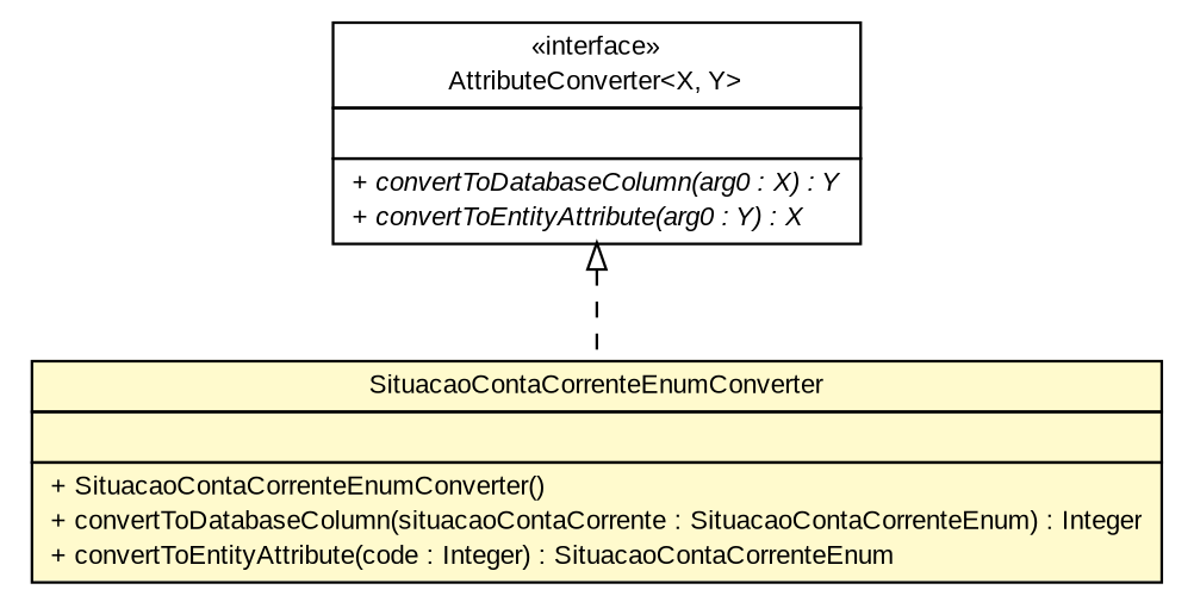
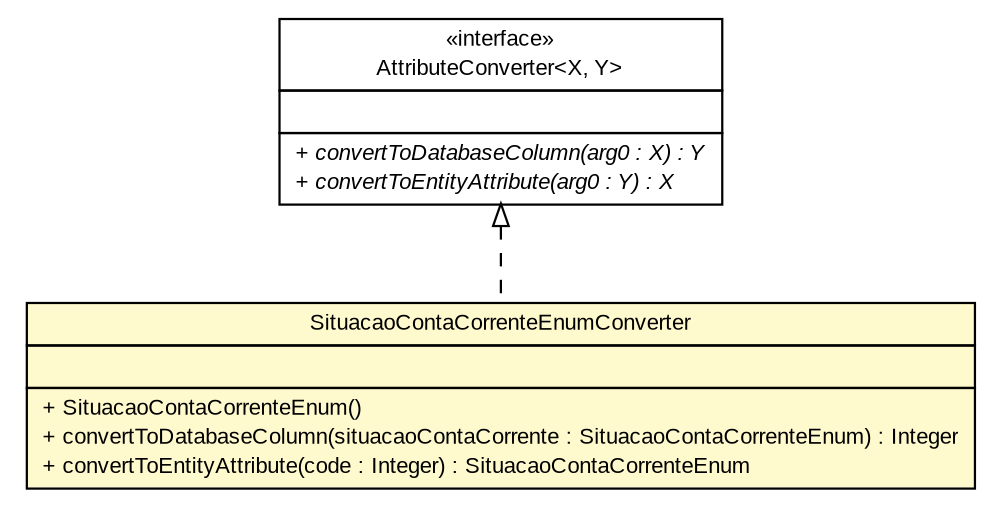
  digraph {
    nodesep=0.25
    ranksep=0.5
    node [fontcolor=black fontname=arial fontsize=10.0 shape=plaintext]
-   n1 [label=<<table title="br.gov.to.sefaz.arr.persistence.converter.SituacaoContaCorrenteEnumConverter" border="0" cellborder="1" cellspacing="0" cellpadding="2" port="p" bgcolor="lemonChiffon" href="./SituacaoContaCorrenteEnumConverter.html"> 		<tr><td><table border="0" cellspacing="0" cellpadding="1"> <tr><td align="center" balign="center"> SituacaoContaCorrenteEnumConverter </td></tr> 		</table></td></tr> 		<tr><td><table border="0" cellspacing="0" cellpadding="1"> <tr><td align="left" balign="left">  </td></tr> 		</table></td></tr> 		<tr><td><table border="0" cellspacing="0" cellpadding="1"> <tr><td align="left" balign="left"> + SituacaoContaCorrenteEnumConverter() </td></tr> <tr><td align="left" balign="left"> + convertToDatabaseColumn(situacaoContaCorrente : SituacaoContaCorrenteEnum) : Integer </td></tr> <tr><td align="left" balign="left"> + convertToEntityAttribute(code : Integer) : SituacaoContaCorrenteEnum </td></tr> 		</table></td></tr> 		</table>>]
+   n1 [label=<<table title="br.gov.to.sefaz.arr.persistence.converter.SituacaoContaCorrenteEnumConverter" border="0" cellborder="1" cellspacing="0" cellpadding="2" port="p" bgcolor="lemonChiffon" href="./SituacaoContaCorrenteEnumConverter.html"> 		<tr><td><table border="0" cellspacing="0" cellpadding="1"> <tr><td align="center" balign="center"> SituacaoContaCorrenteEnumConverter </td></tr> 		</table></td></tr> 		<tr><td><table border="0" cellspacing="0" cellpadding="1"> <tr><td align="left" balign="left">  </td></tr> 		</table></td></tr> 		<tr><td><table border="0" cellspacing="0" cellpadding="1"> <tr><td align="left" balign="left"> + SituacaoContaCorrenteEnum() </td></tr> <tr><td align="left" balign="left"> + convertToDatabaseColumn(situacaoContaCorrente : SituacaoContaCorrenteEnum) : Integer </td></tr> <tr><td align="left" balign="left"> + convertToEntityAttribute(code : Integer) : SituacaoContaCorrenteEnum </td></tr> 		</table></td></tr> 		</table>>]
    n2 [label=<<table title="javax.persistence.AttributeConverter" border="0" cellborder="1" cellspacing="0" cellpadding="2" port="p" href="http://java.sun.com/j2se/1.4.2/docs/api/javax/persistence/AttributeConverter.html"> 		<tr><td><table border="0" cellspacing="0" cellpadding="1"> <tr><td align="center" balign="center"> &#171;interface&#187; </td></tr> <tr><td align="center" balign="center"> AttributeConverter&lt;X, Y&gt; </td></tr> 		</table></td></tr> 		<tr><td><table border="0" cellspacing="0" cellpadding="1"> <tr><td align="left" balign="left">  </td></tr> 		</table></td></tr> 		<tr><td><table border="0" cellspacing="0" cellpadding="1"> <tr><td align="left" balign="left"><font face="arial italic" point-size="10.0"> + convertToDatabaseColumn(arg0 : X) : Y </font></td></tr> <tr><td align="left" balign="left"><font face="arial italic" point-size="10.0"> + convertToEntityAttribute(arg0 : Y) : X </font></td></tr> 		</table></td></tr> 		</table>>]
    n2 -> n1 [arrowtail=empty dir=back fontname=arial fontsize=10 headport=p labelfontname=arial labelfontsize=10 style=dashed tailport=p]
  }
